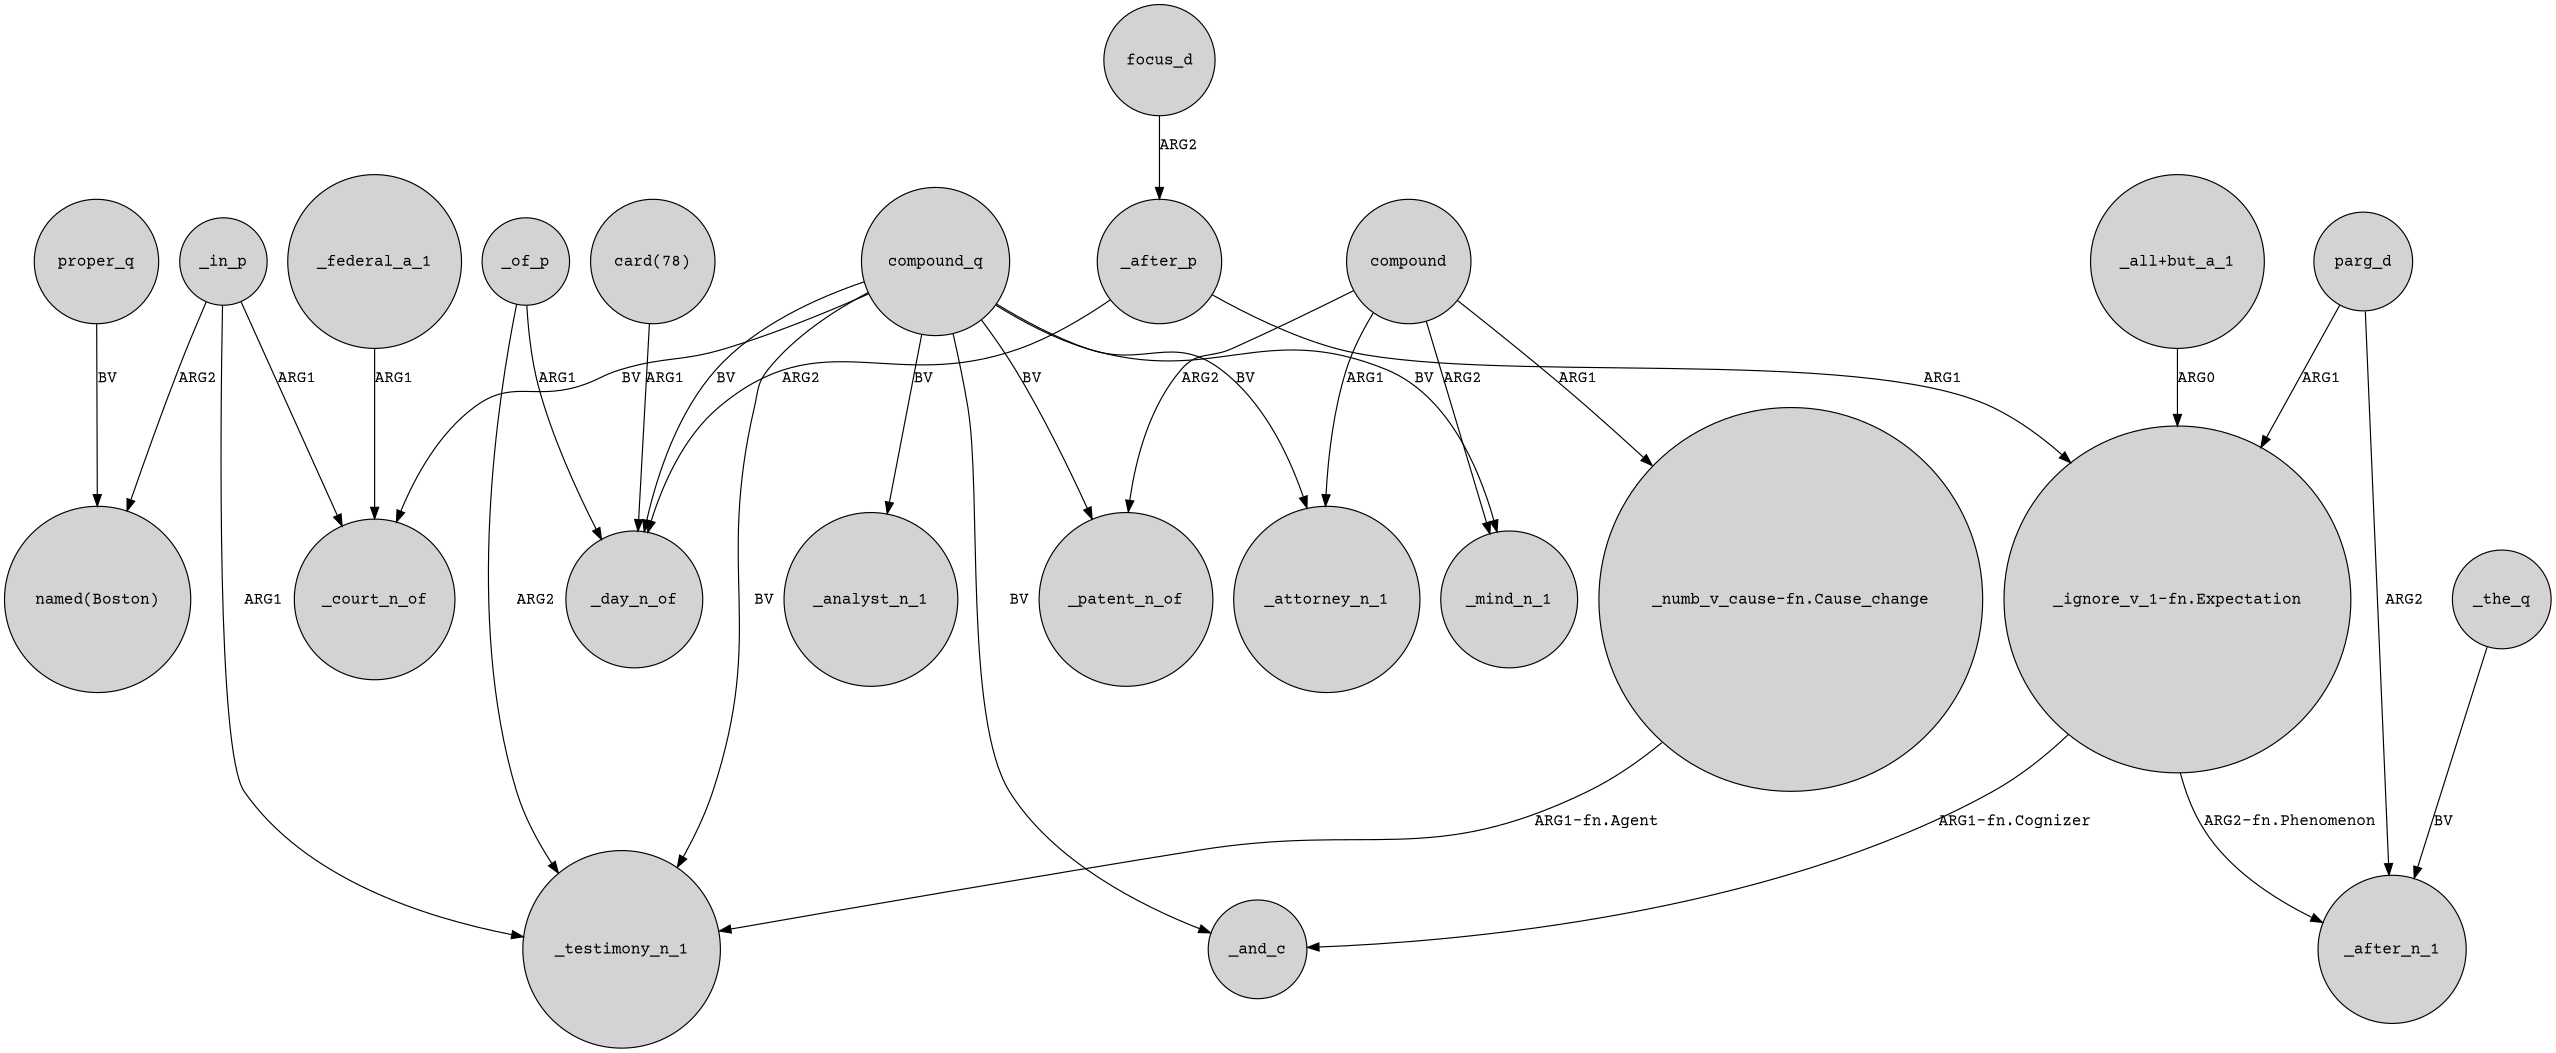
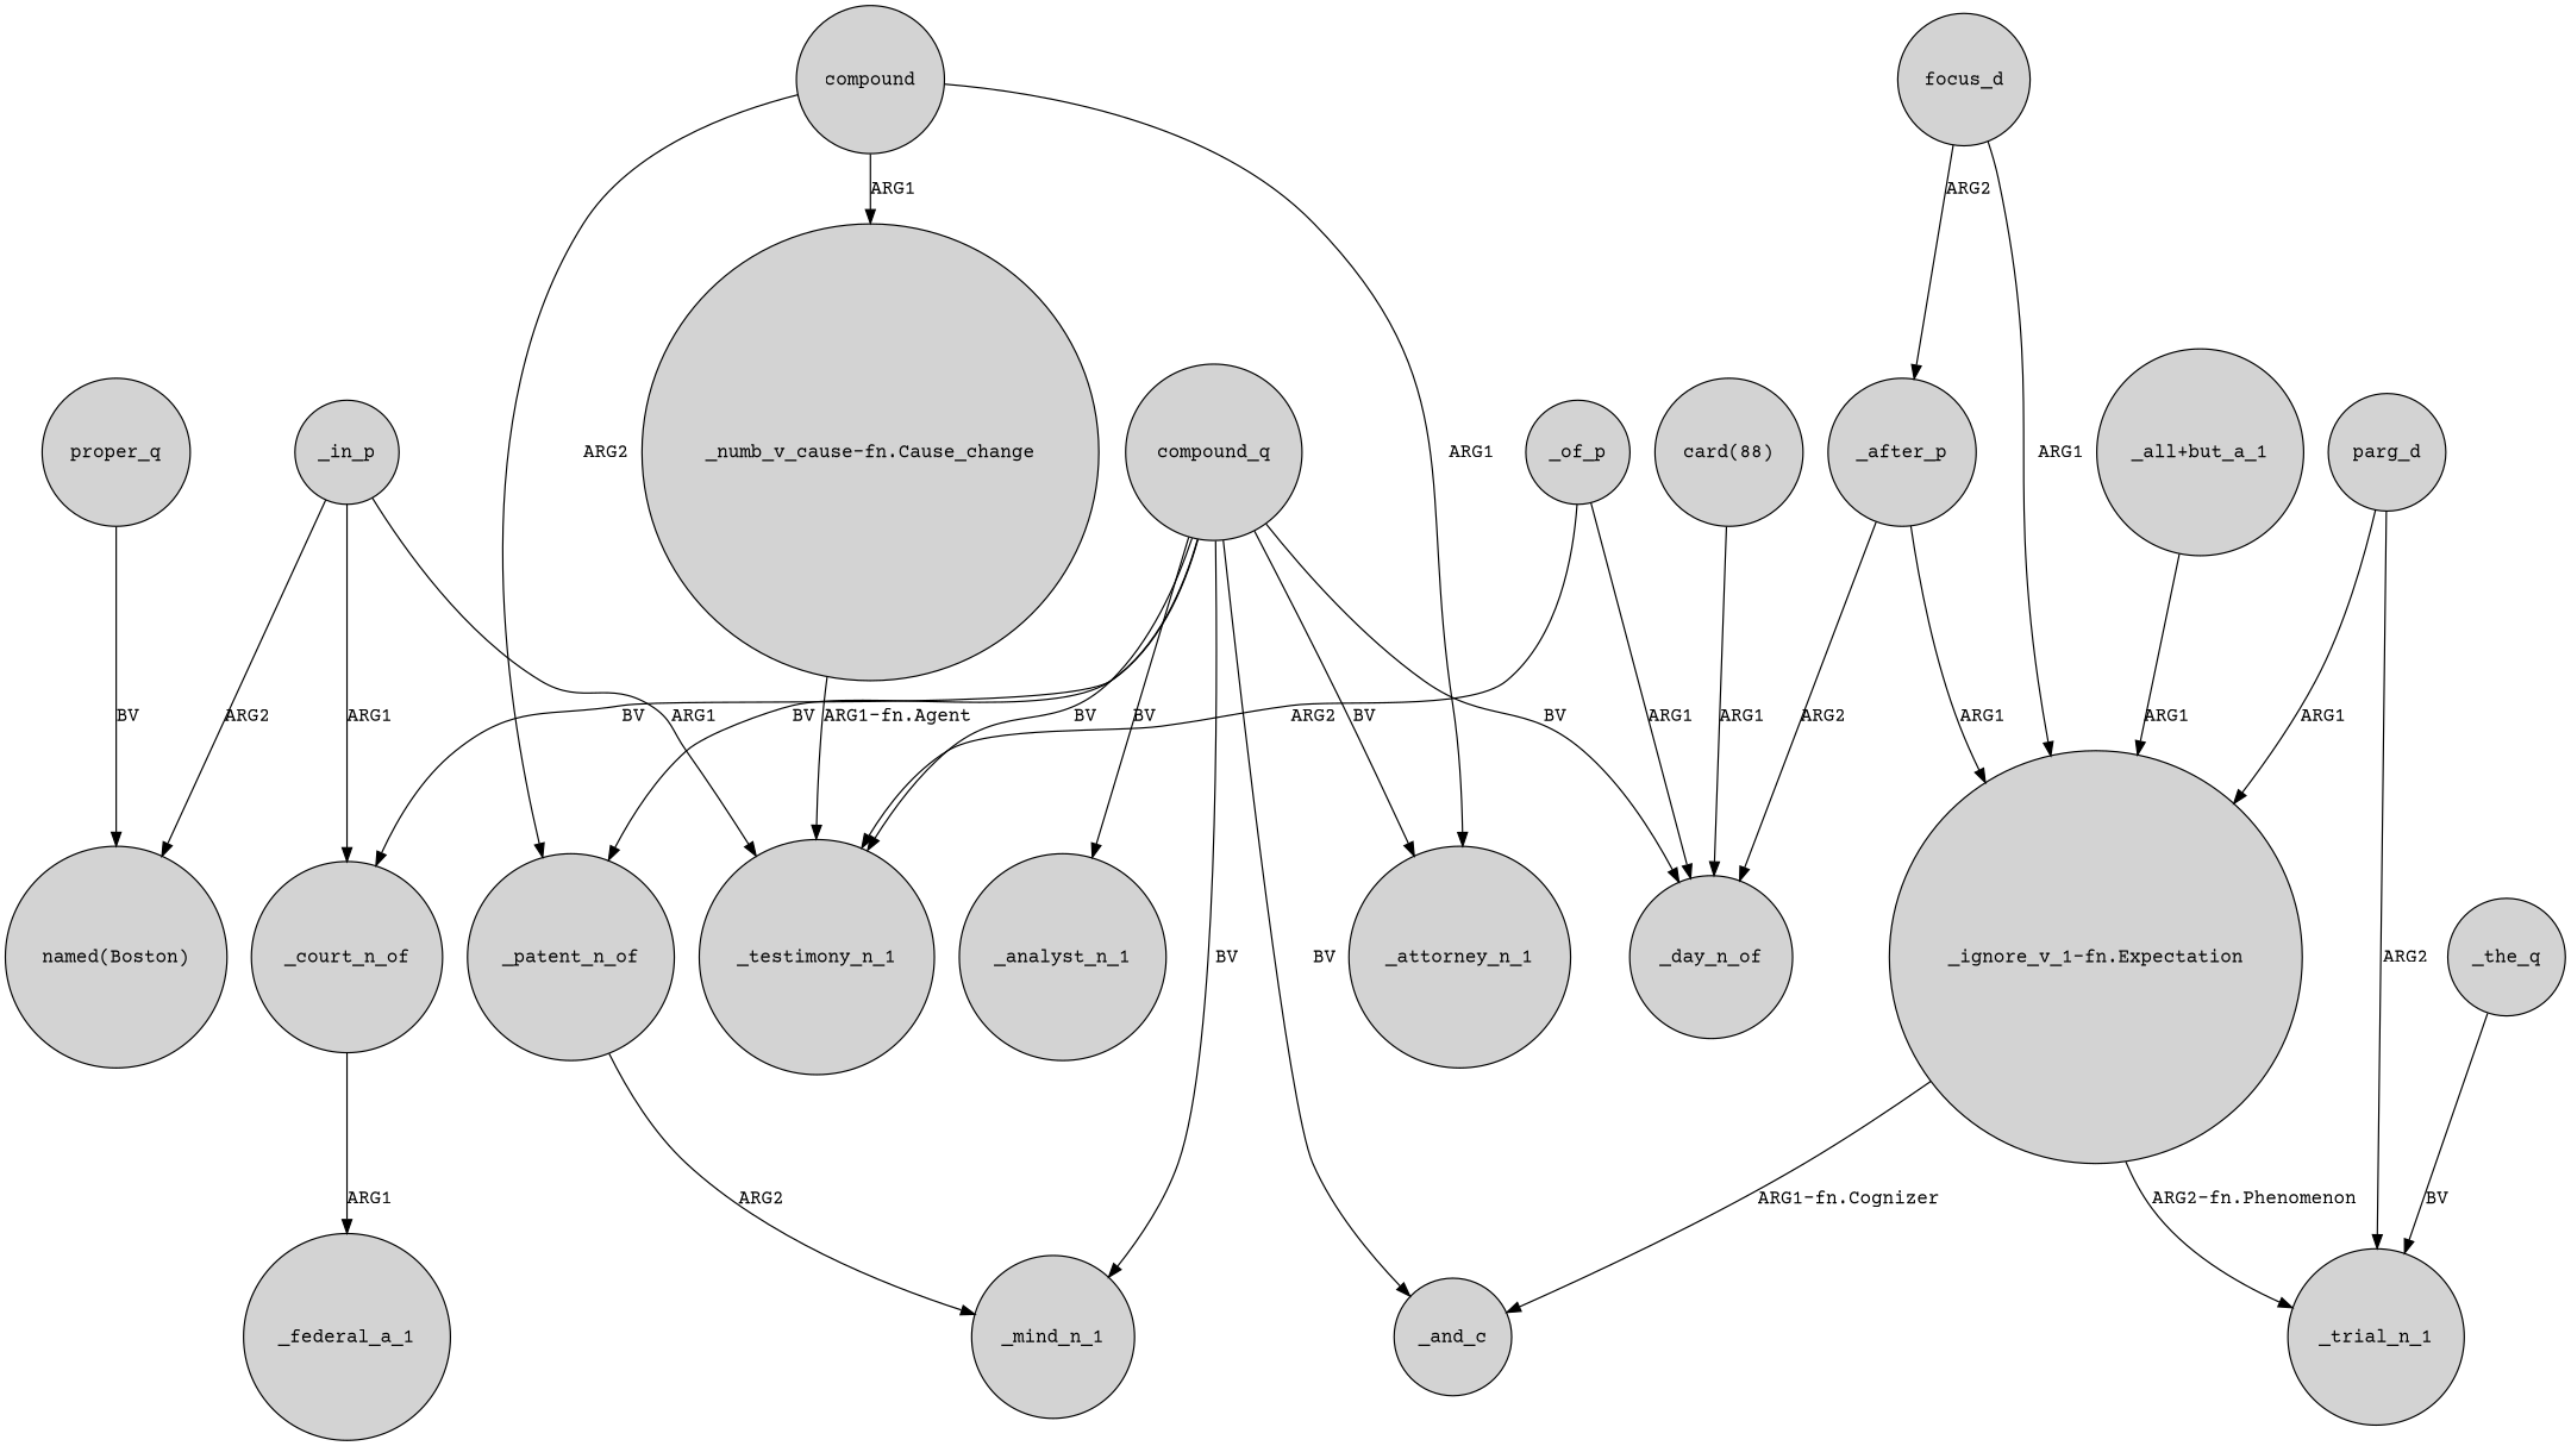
  digraph {
    fontname="Courier Prime"
    node [fontname="Courier Prime" shape=circle style=filled]
    edge [fontname="Courier Prime"]
    _in_p
    _court_n_of
    _testimony_n_1
    "named(Boston)"
    _of_p
    _day_n_of
    "_ignore_v_1-fn.Expectation"
-   _trial_n_1 [label=_after_n_1]
+   _trial_n_1
    _and_c
-   "card(78)"
+   "card(78)" [label="card(88)"]
    n11 [label=compound_q]
    _analyst_n_1
    _patent_n_of
    _attorney_n_1
    _mind_n_1
    _after_p
    compound
    "_numb_v_cause-fn.Cause_change"
    proper_q
    "_all+but_a_1"
    _the_q
    focus_d
    parg_d
    _federal_a_1
    _in_p -> _court_n_of [label=ARG1]
    _in_p -> _testimony_n_1 [label=ARG1]
    _in_p -> "named(Boston)" [label=ARG2]
    _of_p -> _testimony_n_1 [label=ARG2]
    _of_p -> _day_n_of [label=ARG1]
    "_ignore_v_1-fn.Expectation" -> _trial_n_1 [label="ARG2-fn.Phenomenon"]
    "_ignore_v_1-fn.Expectation" -> _and_c [label="ARG1-fn.Cognizer"]
    "card(78)" -> _day_n_of [label=ARG1]
    n11 -> _court_n_of [label=BV]
    n11 -> _testimony_n_1 [label=BV]
    n11 -> _day_n_of [label=BV]
    n11 -> _and_c [label=BV]
    n11 -> _analyst_n_1 [label=BV]
    n11 -> _patent_n_of [label=BV]
    n11 -> _attorney_n_1 [label=BV]
    n11 -> _mind_n_1 [label=BV]
    _after_p -> _day_n_of [label=ARG2]
    _after_p -> "_ignore_v_1-fn.Expectation" [label=ARG1]
    compound -> _patent_n_of [label=ARG2]
    compound -> _attorney_n_1 [label=ARG1]
-   compound -> _mind_n_1 [label=ARG2]
+   _patent_n_of -> _mind_n_1 [label=ARG2]
    compound -> "_numb_v_cause-fn.Cause_change" [label=ARG1]
    "_numb_v_cause-fn.Cause_change" -> _testimony_n_1 [label="ARG1-fn.Agent"]
    proper_q -> "named(Boston)" [label=BV]
-   "_all+but_a_1" -> "_ignore_v_1-fn.Expectation" [label=ARG0]
+   "_all+but_a_1" -> "_ignore_v_1-fn.Expectation" [label=ARG1]
    _the_q -> _trial_n_1 [label=BV]
+   focus_d -> "_ignore_v_1-fn.Expectation" [label=ARG1]
    focus_d -> _after_p [label=ARG2]
    parg_d -> "_ignore_v_1-fn.Expectation" [label=ARG1]
    parg_d -> _trial_n_1 [label=ARG2]
-   _federal_a_1 -> _court_n_of [label=ARG1]
+   _court_n_of -> _federal_a_1 [label=ARG1]
  }
